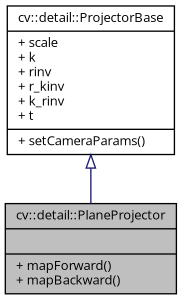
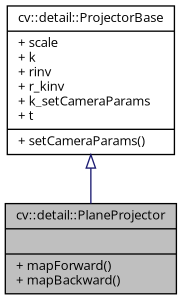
  digraph {
    fontname="Open Sans"
    node [color=black fontname="Open Sans" fontsize=10 shape=record style=filled]
    n1 [fillcolor=grey75 fontcolor=black height=0.2 label="{cv::detail::PlaneProjector\n||+ mapForward()\l+ mapBackward()\l}" width=0.4]
-   n2 [fillcolor=white height=0.2 label="{cv::detail::ProjectorBase\n|+ scale\l+ k\l+ rinv\l+ r_kinv\l+ k_rinv\l+ t\l|+ setCameraParams()\l}" width=0.4]
+   n2 [fillcolor=white height=0.2 label="{cv::detail::ProjectorBase\n|+ scale\l+ k\l+ rinv\l+ r_kinv\l+ k_setCameraParams\l+ t\l|+ setCameraParams()\l}" width=0.4]
    n2 -> n1 [arrowtail=onormal color=midnightblue dir=back fontname="Open Sans" fontsize=10 labelfontname=Helvetica labelfontsize=10 style=solid]
  }
